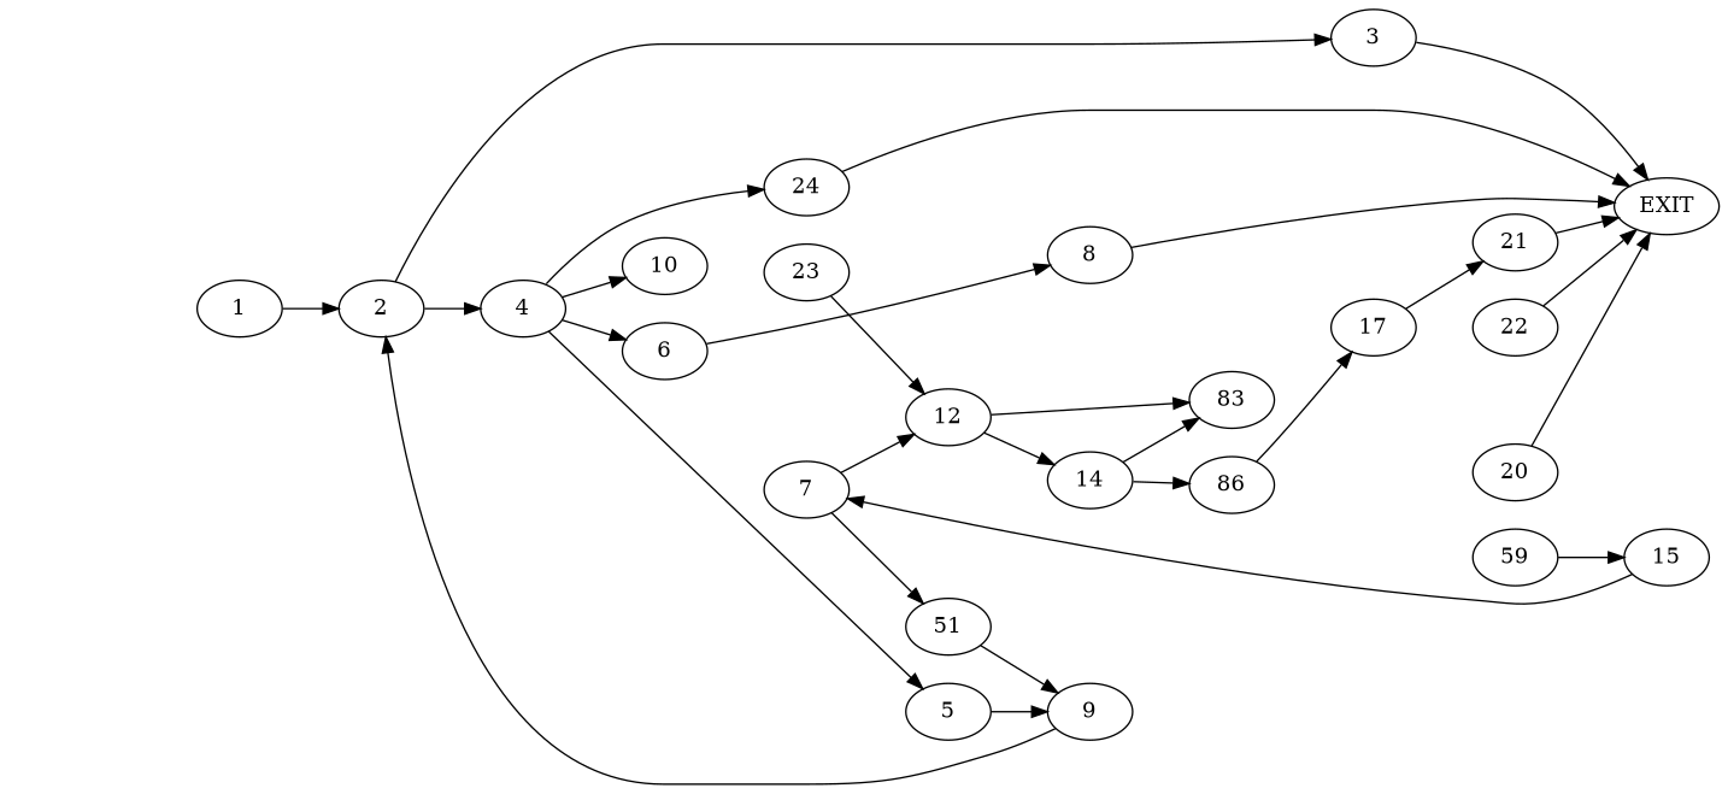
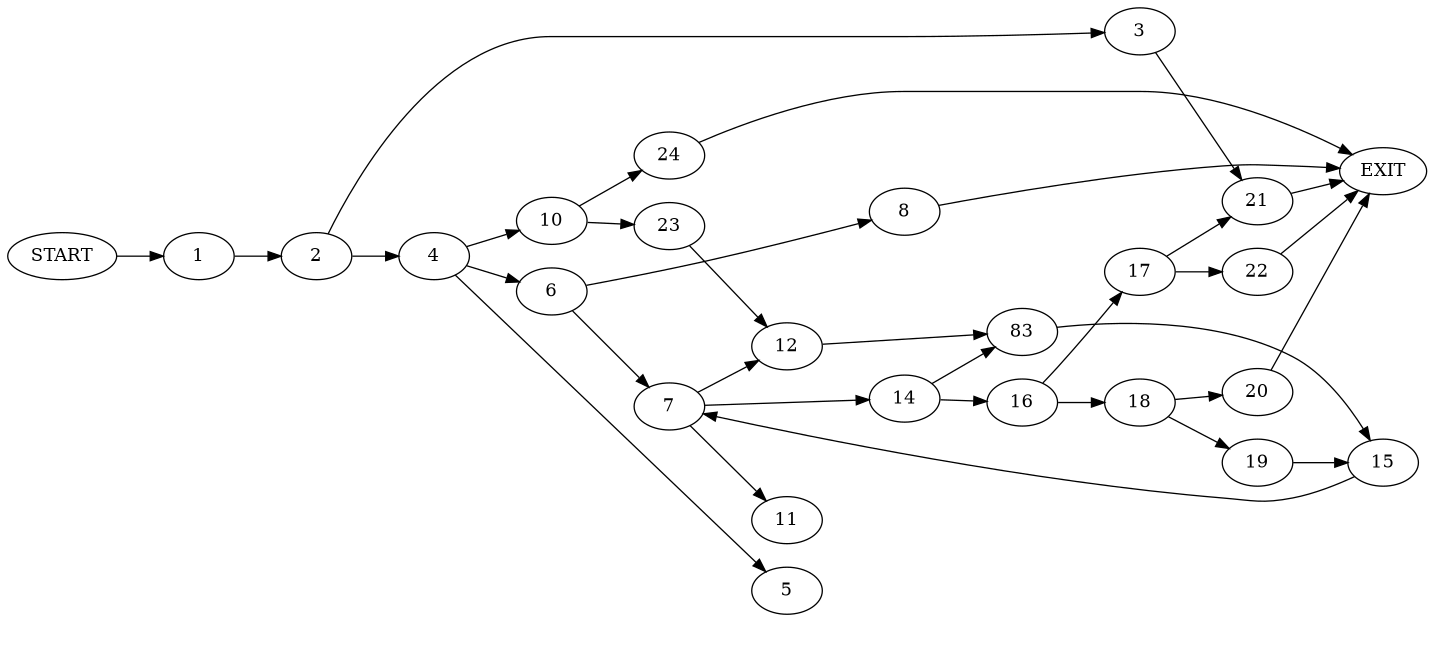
  digraph {
    rankdir=LR
+   n1 [label=START]
    1
    2
    n4 [label=EXIT]
    3
    4
    5
    6
    10
-   9
    7
    8
    23
    24
-   11 [label=51]
+   11
    12
    n17 [label=83]
    14
    15
-   16 [label=86]
+   16
    17
+   18
    21
    22
-   19 [label=59]
+   19
    20
+   n1 -> 1
    1 -> 2
    2 -> 3
    2 -> 4
-   3 -> n4
+   3 -> 21
    4 -> 5
    4 -> 6
    4 -> 10
-   5 -> 9
+   6 -> 7
    6 -> 8
-   4 -> 24
-   9 -> 2
+   10 -> 23
+   10 -> 24
    7 -> 11
    7 -> 12
    8 -> n4
    23 -> 12
    24 -> n4
-   11 -> 9
    12 -> n17
-   12 -> 14
+   7 -> 14
+   n17 -> 15
    14 -> n17
    14 -> 16
    15 -> 7
    16 -> 17
+   16 -> 18
    17 -> 21
+   17 -> 22
+   18 -> 19
+   18 -> 20
    21 -> n4
    22 -> n4
    19 -> 15
    20 -> n4
  }
